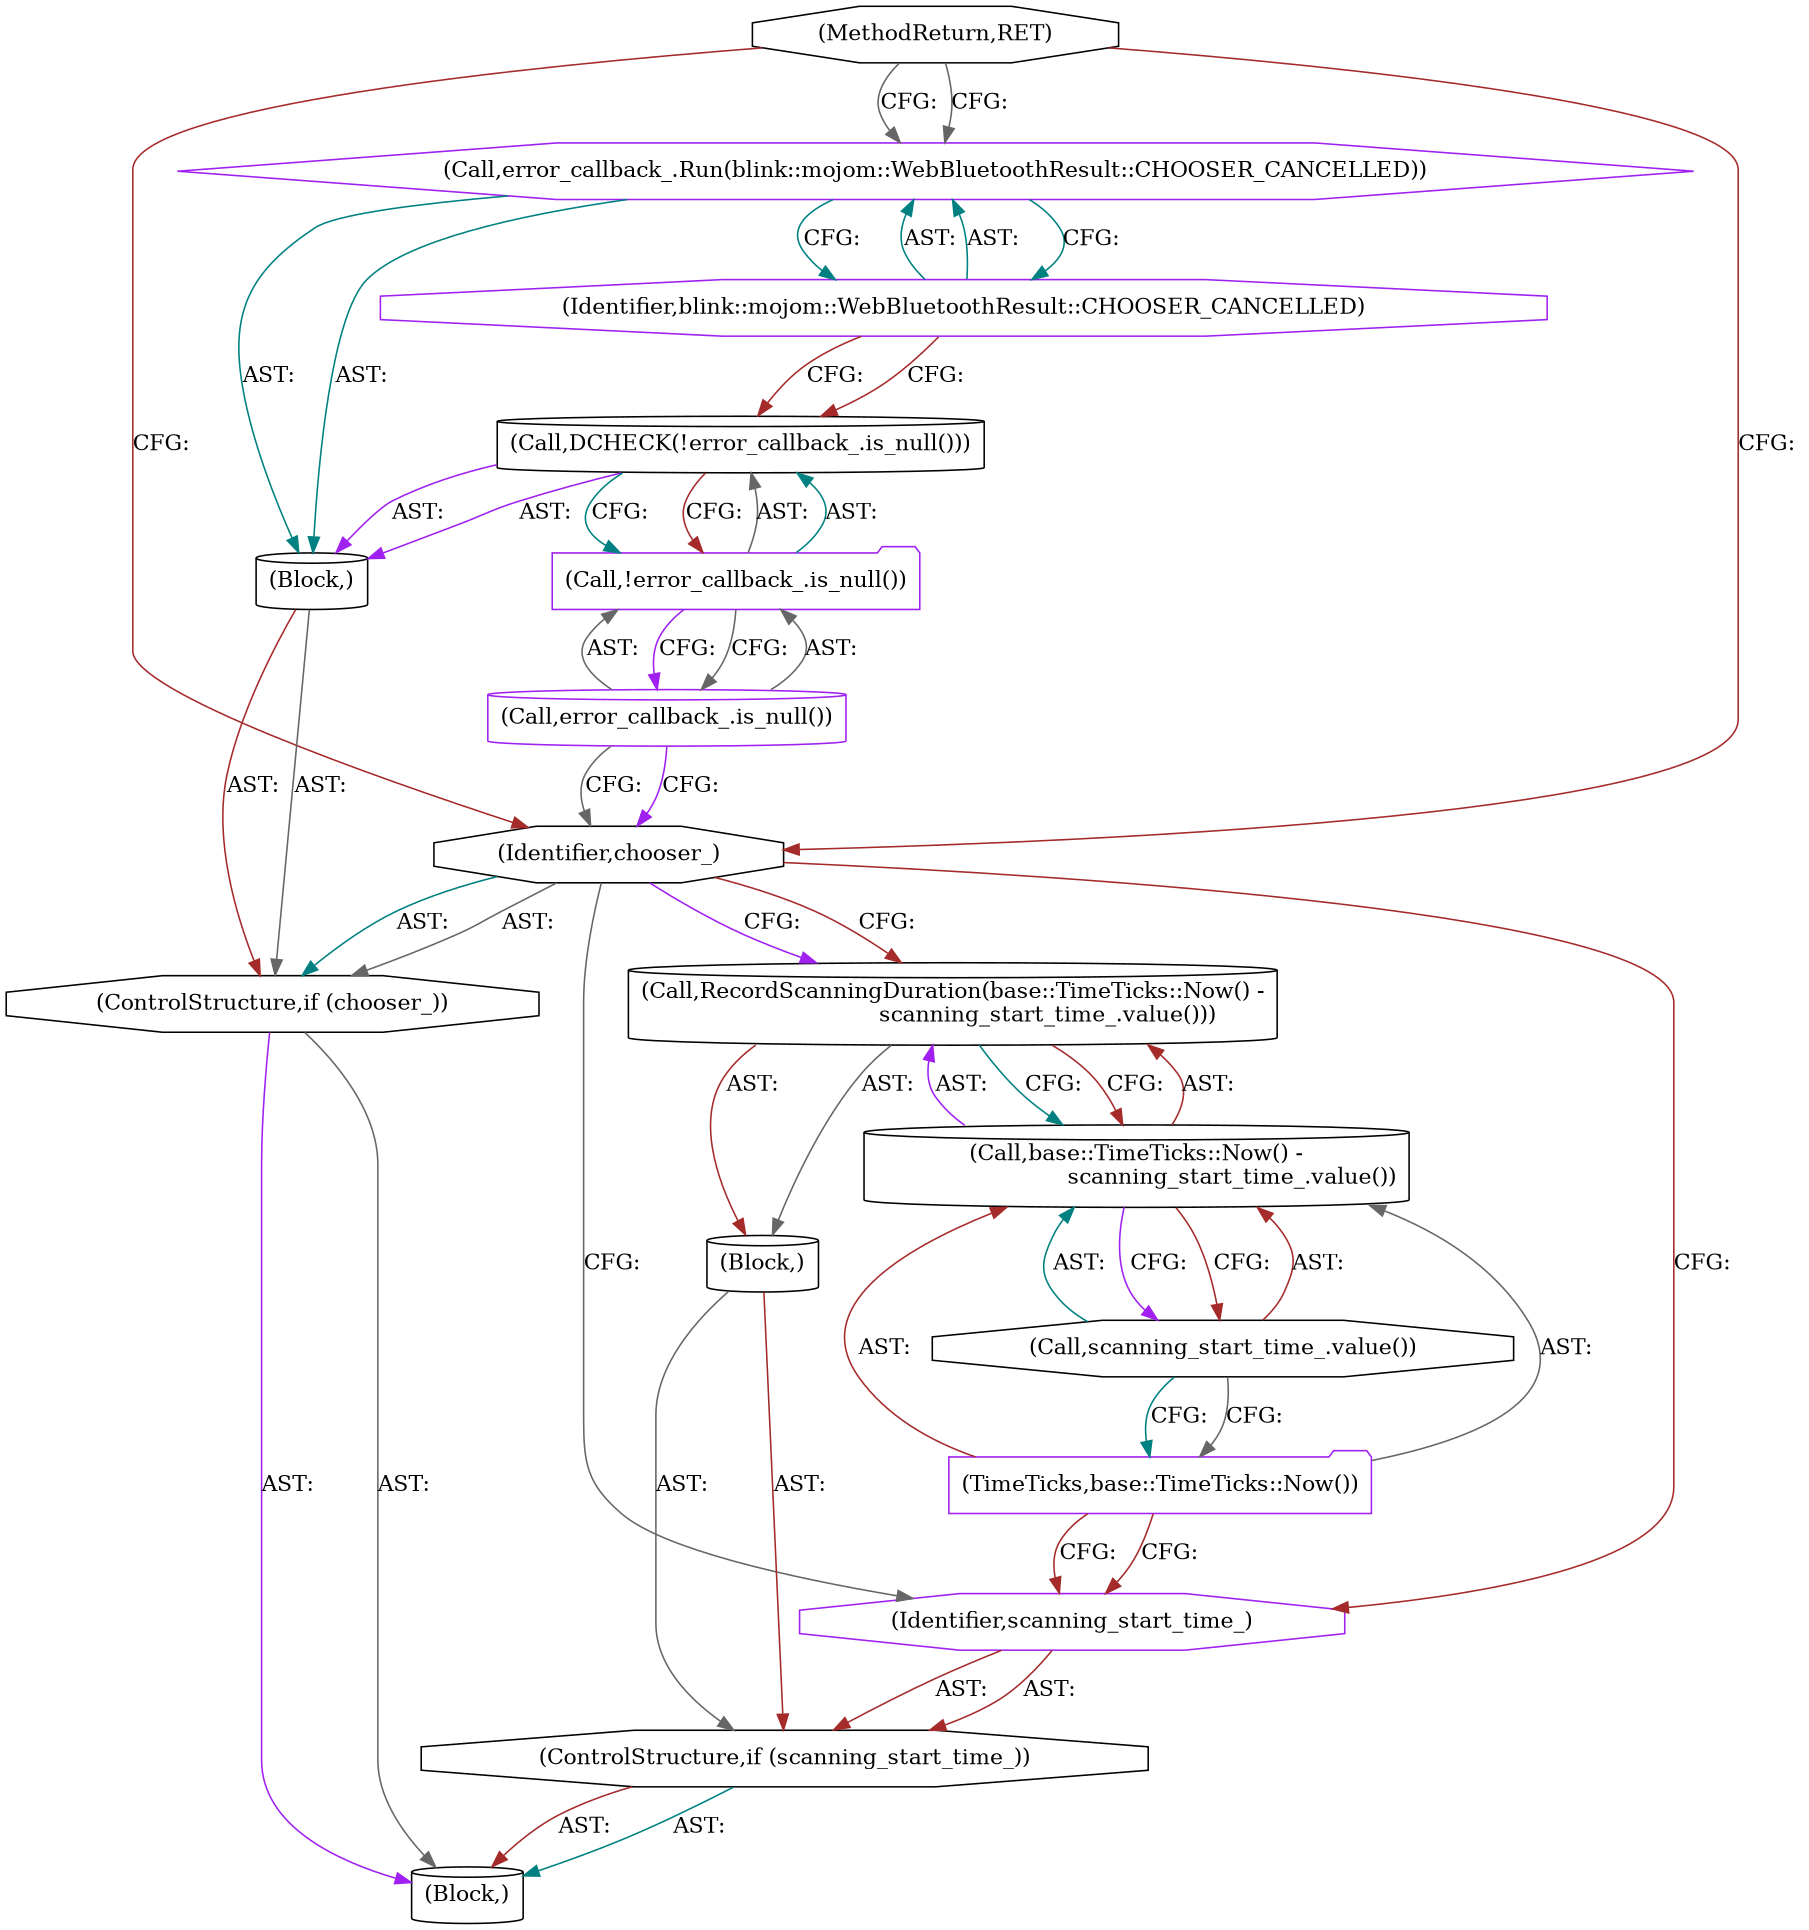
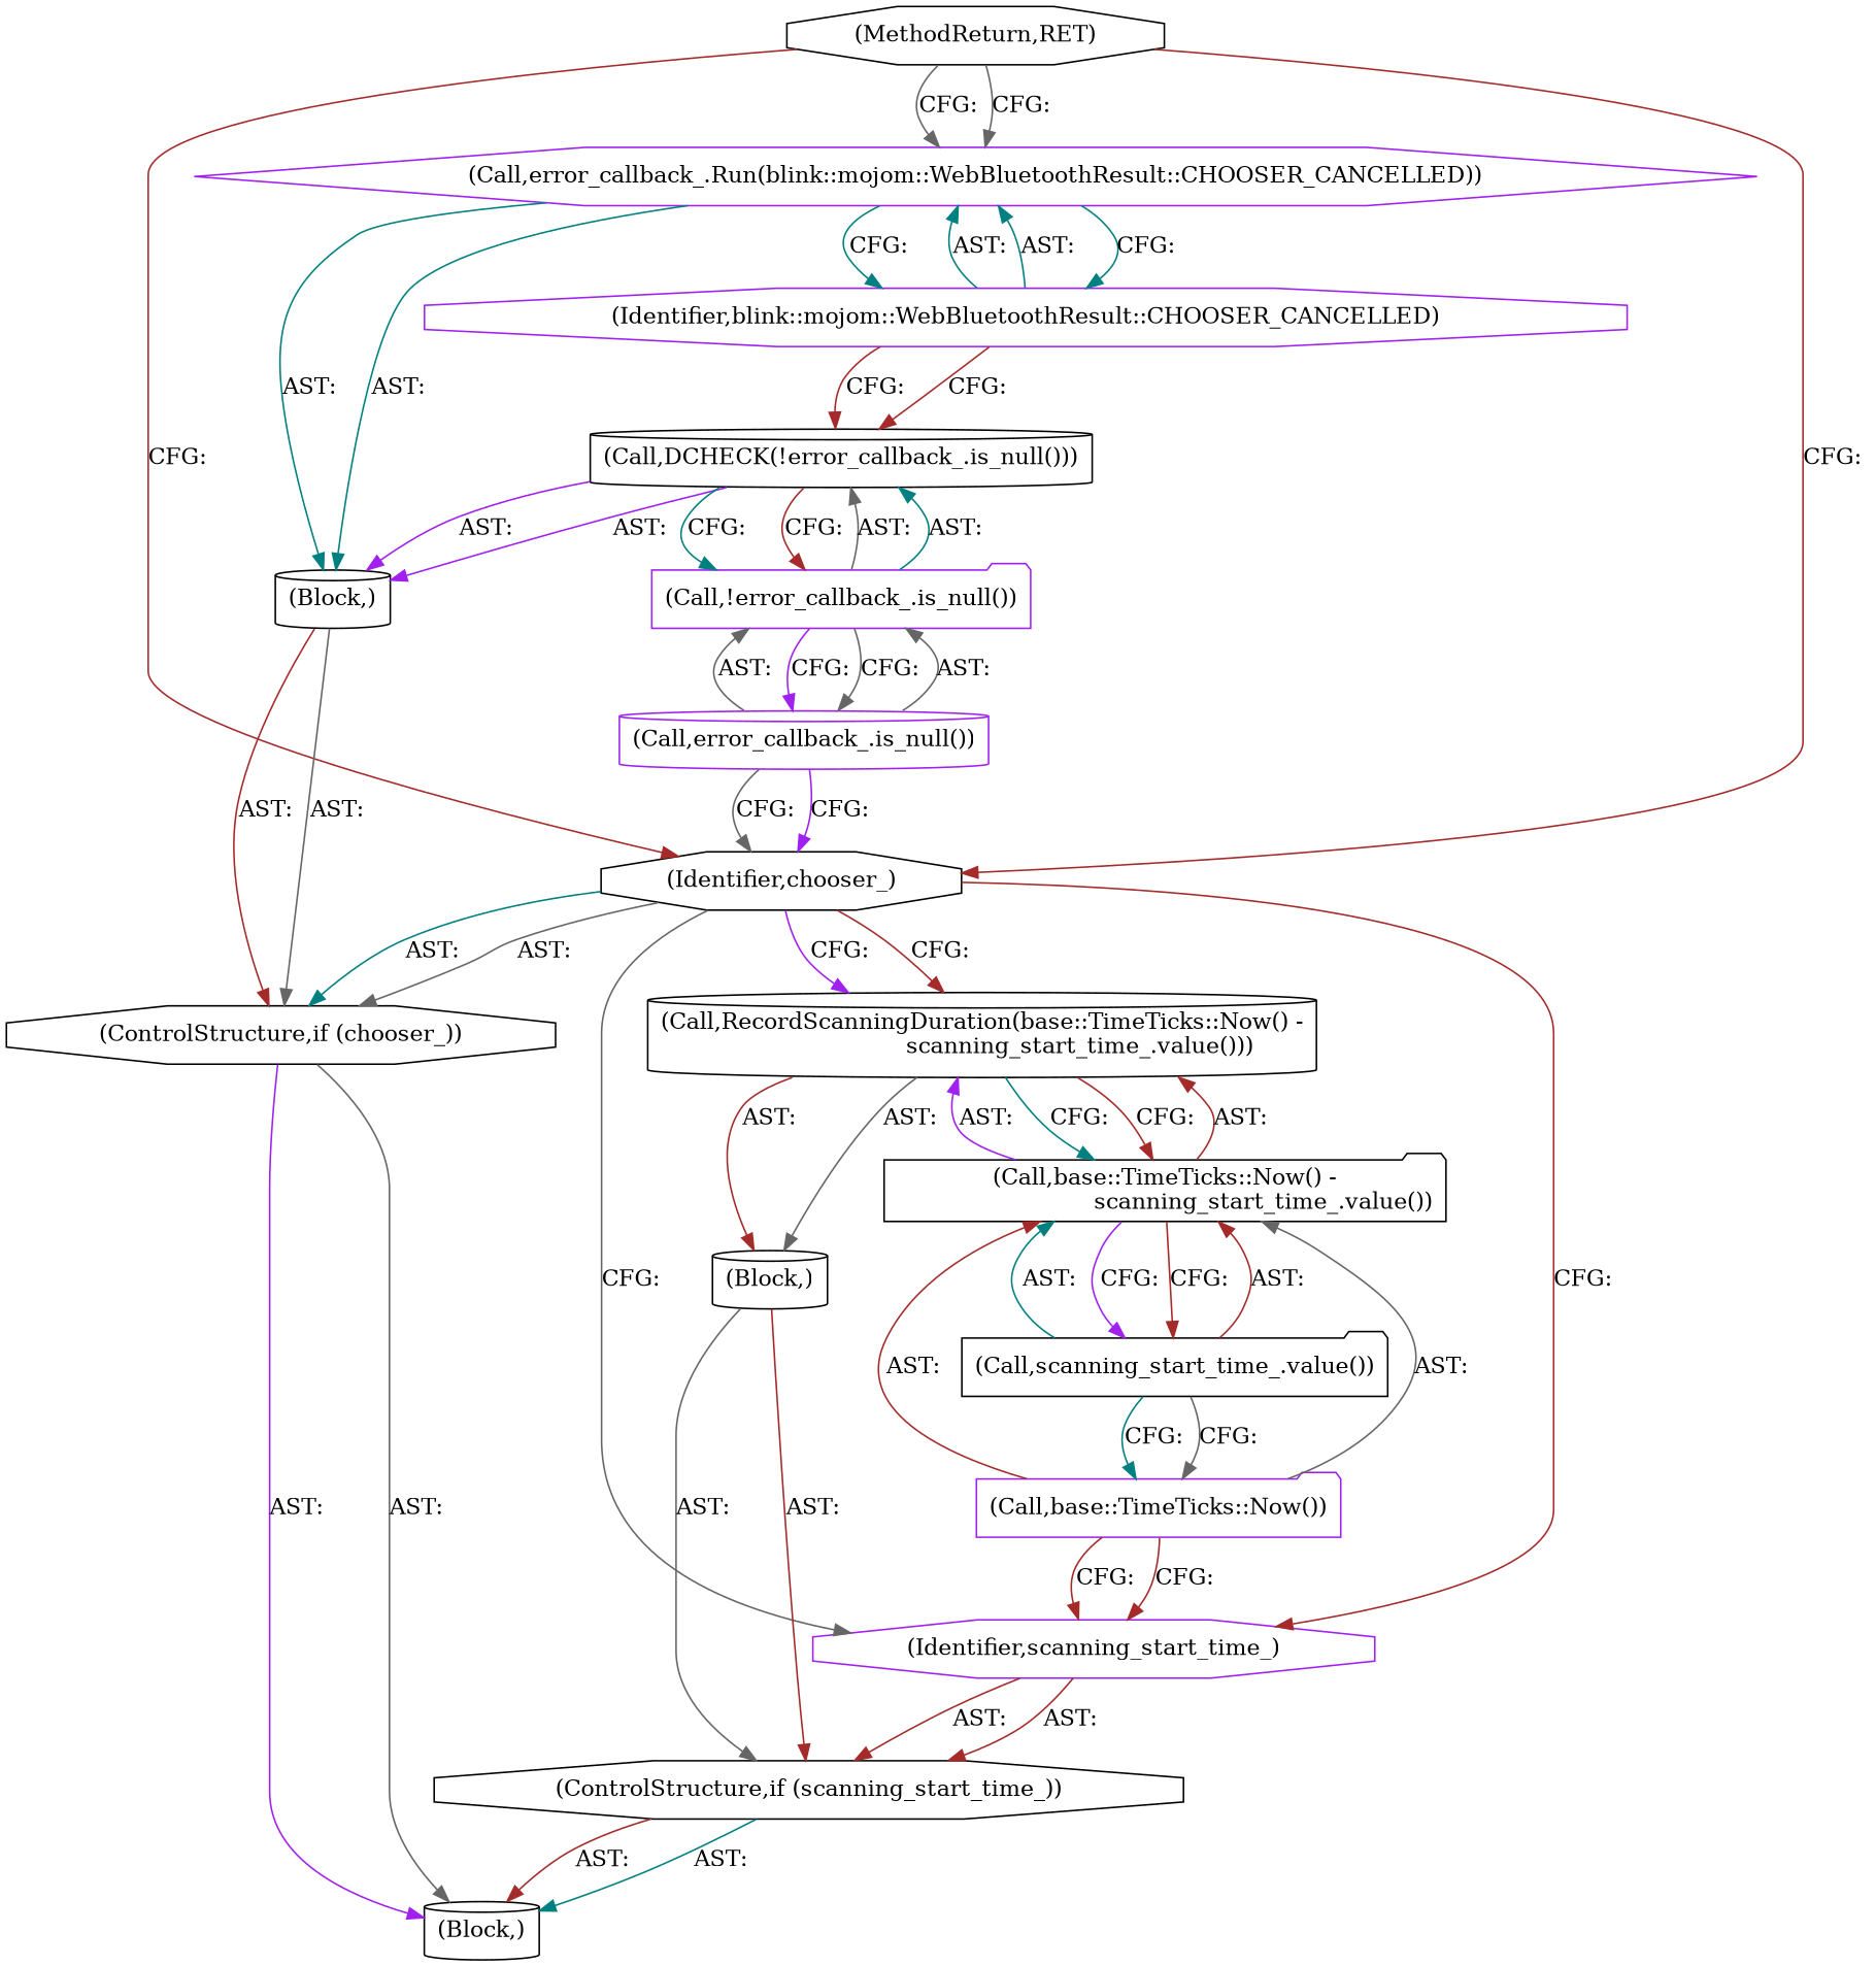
  digraph {
    node [color=black shape=octagon]
    edge [color=brown]
    n1 [label="(MethodReturn,RET)"]
    n2 [label="(Identifier,chooser_)"]
    n3 [color=purple label="(Call,error_callback_.Run(blink::mojom::WebBluetoothResult::CHOOSER_CANCELLED))" shape=hexagon]
    n4 [color=purple label="(Identifier,scanning_start_time_)"]
    n5 [label="(Call,RecordScanningDuration(base::TimeTicks::Now() -\n                           scanning_start_time_.value()))" shape=cylinder]
    n6 [label="(ControlStructure,if (chooser_))"]
    n7 [label="(Block,)" shape=cylinder]
    n8 [color=purple label="(Identifier,blink::mojom::WebBluetoothResult::CHOOSER_CANCELLED)"]
    n9 [label="(Block,)" shape=cylinder]
    n10 [label="(ControlStructure,if (scanning_start_time_))"]
    n11 [label="(Block,)" shape=cylinder]
-   n12 [label="(Call,base::TimeTicks::Now() -\n                           scanning_start_time_.value())" shape=cylinder]
-   n13 [label="(Call,scanning_start_time_.value())"]
-   n14 [color=purple label="(TimeTicks,base::TimeTicks::Now())" shape=folder]
+   n12 [label="(Call,base::TimeTicks::Now() -\n                           scanning_start_time_.value())" shape=folder]
+   n13 [label="(Call,scanning_start_time_.value())" shape=folder]
+   n14 [color=purple label="(Call,base::TimeTicks::Now())" shape=folder]
    n15 [color=purple label="(Call,!error_callback_.is_null())" shape=folder]
    n16 [color=purple label="(Call,error_callback_.is_null())" shape=cylinder]
    n17 [label="(Call,DCHECK(!error_callback_.is_null()))" shape=cylinder]
    n1 -> n2 [label="CFG: "]
    n1 -> n2 [label="CFG: "]
    n1 -> n3 [color=gray40 label="CFG: "]
    n1 -> n3 [color=gray40 label="CFG: "]
    n2 -> n4 [color=gray40 label="CFG: "]
    n2 -> n4 [label="CFG: "]
    n2 -> n5 [label="CFG: "]
    n2 -> n5 [color=purple label="CFG: "]
    n2 -> n6 [color=teal label="AST: "]
    n2 -> n6 [color=gray40 label="AST: "]
    n3 -> n7 [color=teal label="AST: "]
    n3 -> n7 [color=teal label="AST: "]
    n3 -> n8 [color=teal label="CFG: "]
    n3 -> n8 [color=teal label="CFG: "]
    n4 -> n10 [label="AST: "]
    n4 -> n10 [label="AST: "]
    n5 -> n11 [label="AST: "]
    n5 -> n11 [color=gray40 label="AST: "]
    n5 -> n12 [color=teal label="CFG: "]
    n5 -> n12 [label="CFG: "]
    n6 -> n9 [color=purple label="AST: "]
    n6 -> n9 [color=gray40 label="AST: "]
    n7 -> n6 [color=gray40 label="AST: "]
    n7 -> n6 [label="AST: "]
    n8 -> n3 [color=teal label="AST: "]
    n8 -> n3 [color=teal label="AST: "]
    n8 -> n17 [label="CFG: "]
    n8 -> n17 [label="CFG: "]
    n10 -> n9 [color=teal label="AST: "]
    n10 -> n9 [label="AST: "]
    n11 -> n10 [label="AST: "]
    n11 -> n10 [color=gray40 label="AST: "]
    n12 -> n5 [label="AST: "]
    n12 -> n5 [color=purple label="AST: "]
    n12 -> n13 [color=purple label="CFG: "]
    n12 -> n13 [label="CFG: "]
    n13 -> n12 [label="AST: "]
    n13 -> n12 [color=teal label="AST: "]
    n13 -> n14 [color=gray40 label="CFG: "]
    n13 -> n14 [color=teal label="CFG: "]
    n14 -> n4 [label="CFG: "]
    n14 -> n4 [label="CFG: "]
    n14 -> n12 [label="AST: "]
    n14 -> n12 [color=gray40 label="AST: "]
    n15 -> n16 [color=purple label="CFG: "]
    n15 -> n16 [color=gray40 label="CFG: "]
    n15 -> n17 [color=gray40 label="AST: "]
    n15 -> n17 [color=teal label="AST: "]
    n16 -> n2 [color=purple label="CFG: "]
    n16 -> n2 [color=gray40 label="CFG: "]
    n16 -> n15 [color=gray40 label="AST: "]
    n16 -> n15 [color=gray40 label="AST: "]
    n17 -> n7 [color=purple label="AST: "]
    n17 -> n7 [color=purple label="AST: "]
    n17 -> n15 [color=teal label="CFG: "]
    n17 -> n15 [label="CFG: "]
  }
